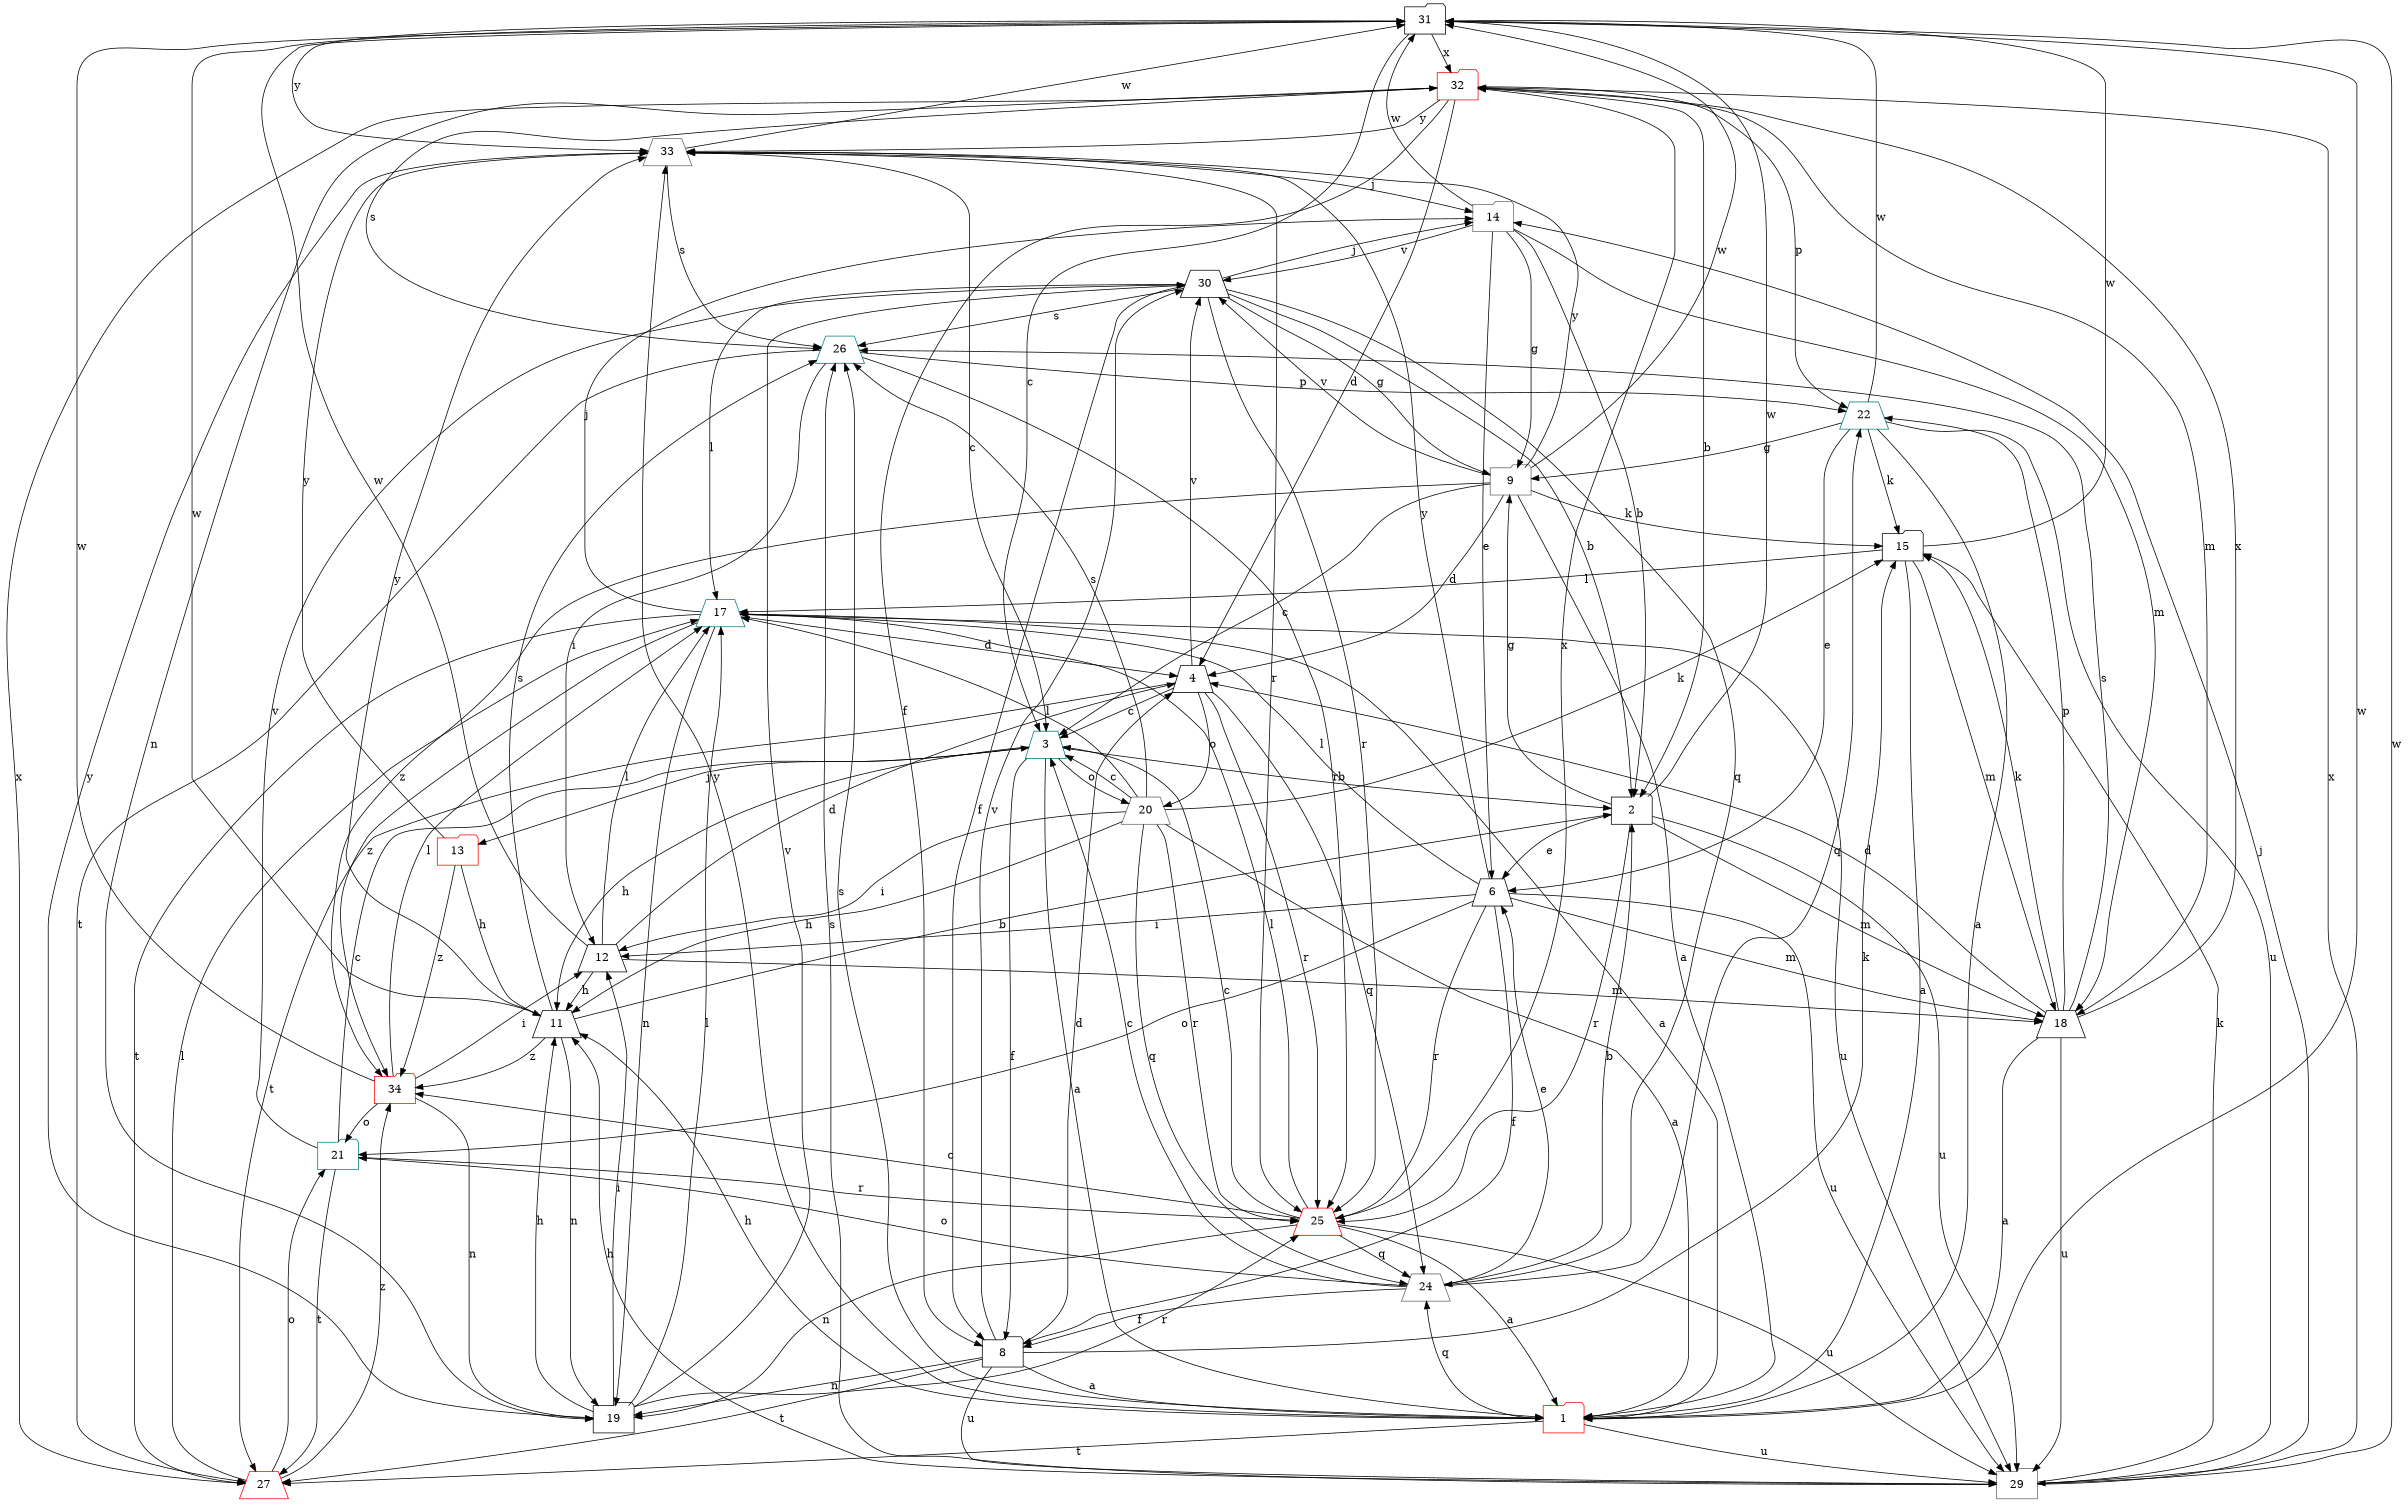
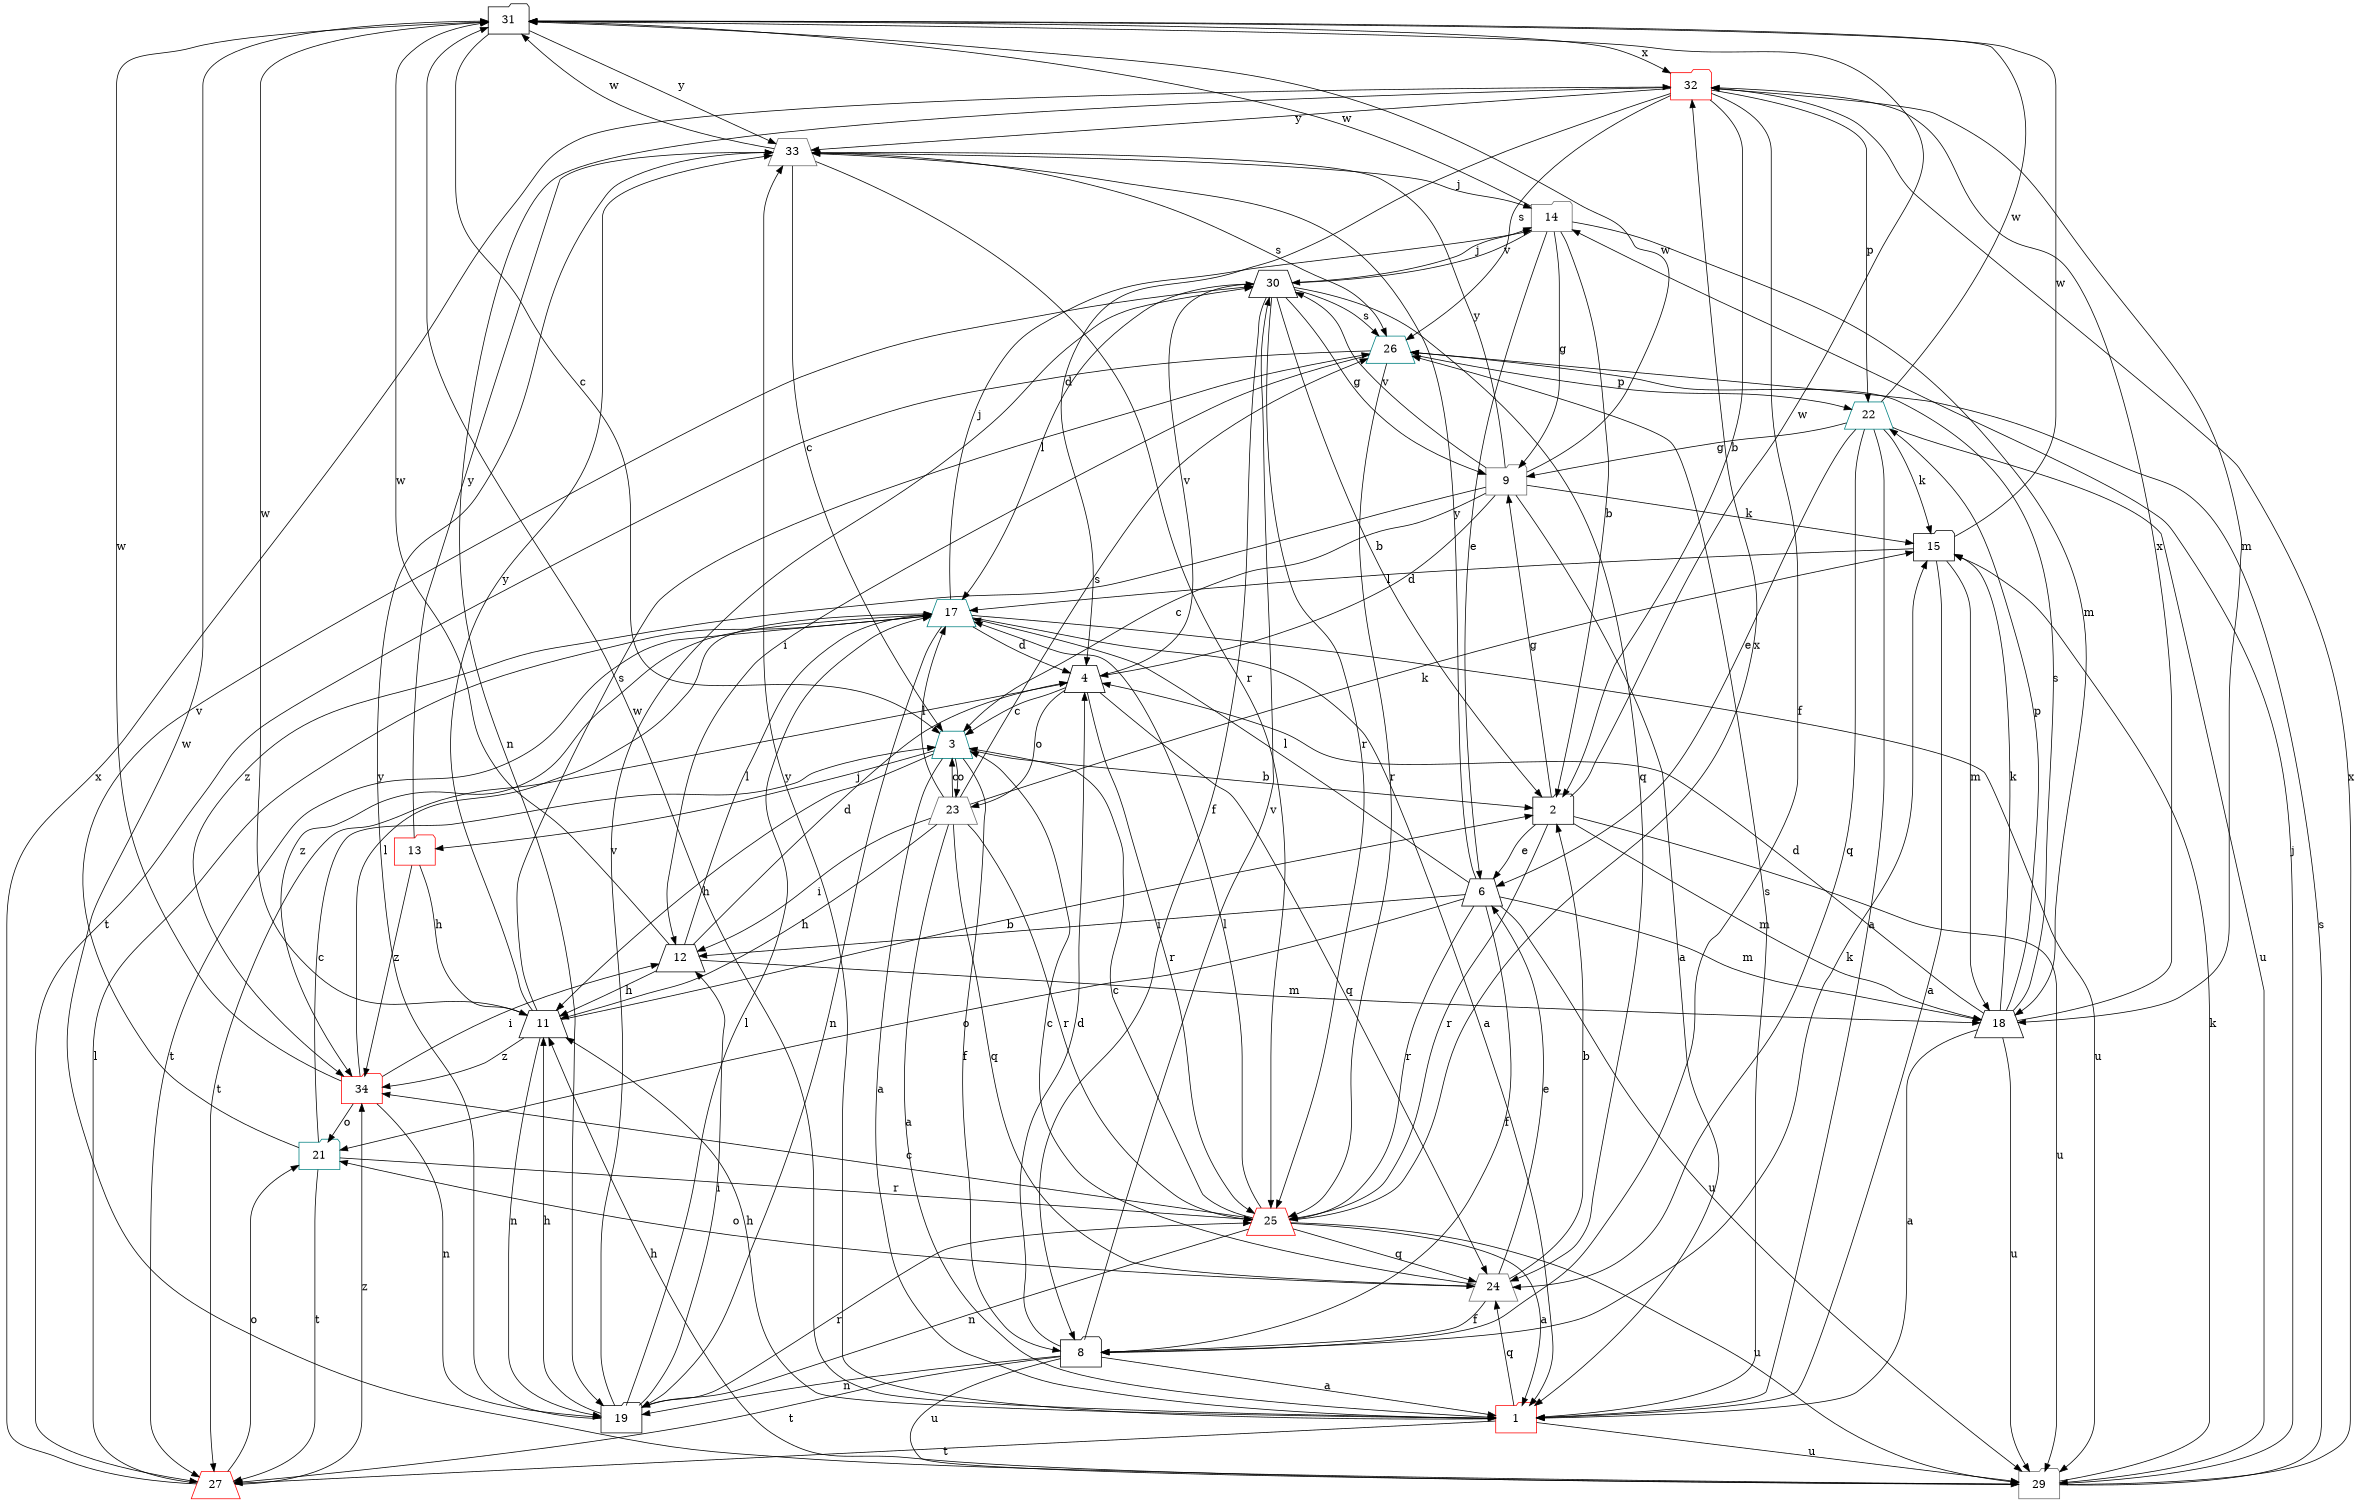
  strict digraph {
    node [color=black shape=trapezium]
    31 [shape=folder]
    32 [color=red shape=folder]
    33 [color=gray40]
    3 [color=teal]
    26 [color=teal]
    2 [shape=folder]
    18
    8 [shape=folder]
    4
    19 [shape=folder]
    22 [color=teal]
    25 [color=red]
    14 [color=gray40 shape=folder]
    1 [color=red shape=folder]
    11
    24 [color=gray40]
    27 [color=red]
    29 [color=gray40 shape=folder]
    34 [color=red shape=folder]
    6
    21 [color=teal shape=folder]
    12
    17 [color=teal]
    15 [shape=folder]
    9 [color=gray40 shape=folder]
    30
    13 [color=red shape=folder]
-   20 [color=gray40]
+   20 [color=gray40 label=23]
    31 -> 32 [label=x]
    31 -> 33 [label=y]
    31 -> 3 [label=c]
    32 -> 33 [label=y]
    32 -> 26 [label=s]
    32 -> 2 [label=b]
    32 -> 18 [label=m]
    32 -> 8 [label=f]
    32 -> 4 [label=d]
    32 -> 19 [label=n]
    32 -> 22 [label=p]
    33 -> 31 [label=w]
    33 -> 3 [label=c]
    33 -> 26 [label=s]
    33 -> 25 [label=r]
    33 -> 14 [label=j]
    3 -> 2 [label=b]
    3 -> 8 [label=f]
    3 -> 1 [label=a]
    3 -> 11 [label=h]
    3 -> 13 [label=j]
    3 -> 20 [label=o]
    26 -> 22 [label=p]
    26 -> 25 [label=r]
    26 -> 27 [label=t]
    26 -> 12 [label=i]
    2 -> 31 [label=w]
    2 -> 18 [label=m]
    2 -> 25 [label=r]
    2 -> 29 [label=u]
    2 -> 6 [label=e]
    2 -> 9 [label=g]
    18 -> 32 [label=x]
    18 -> 26 [label=s]
    18 -> 4 [label=d]
    18 -> 22 [label=p]
    18 -> 1 [label=a]
    18 -> 29 [label=u]
    18 -> 15 [label=k]
    8 -> 4 [label=d]
    8 -> 19 [label=n]
    8 -> 1 [label=a]
    8 -> 27 [label=t]
    8 -> 29 [label=u]
    8 -> 15 [label=k]
    8 -> 30 [label=v]
    4 -> 3 [label=c]
    4 -> 25 [label=r]
    4 -> 24 [label=q]
    4 -> 27 [label=t]
    4 -> 30 [label=v]
    4 -> 20 [label=o]
    19 -> 33 [label=y]
    19 -> 25 [label=r]
    19 -> 11 [label=h]
    19 -> 12 [label=i]
    19 -> 17 [label=l]
    19 -> 30 [label=v]
    22 -> 31 [label=w]
    22 -> 1 [label=a]
-   24 -> 22 [label=q]
+   22 -> 24 [label=q]
    22 -> 29 [label=u]
    22 -> 6 [label=e]
    22 -> 15 [label=k]
    22 -> 9 [label=g]
    25 -> 32 [label=x]
    25 -> 3 [label=c]
    25 -> 19 [label=n]
    25 -> 1 [label=a]
    25 -> 24 [label=q]
    25 -> 29 [label=u]
    25 -> 34 [label=c]
    25 -> 17 [label=l]
    14 -> 31 [label=w]
    14 -> 2 [label=b]
    14 -> 18 [label=m]
    14 -> 6 [label=e]
    14 -> 9 [label=g]
    14 -> 30 [label=v]
    1 -> 31 [label=w]
    1 -> 33 [label=y]
    1 -> 26 [label=s]
    1 -> 11 [label=h]
    1 -> 24 [label=q]
    1 -> 27 [label=t]
    1 -> 29 [label=u]
    11 -> 31 [label=w]
    11 -> 33 [label=y]
    11 -> 26 [label=s]
    11 -> 2 [label=b]
    11 -> 19 [label=n]
    11 -> 34 [label=z]
    24 -> 3 [label=c]
    24 -> 2 [label=b]
    24 -> 8 [label=f]
    24 -> 6 [label=e]
    24 -> 21 [label=o]
    27 -> 32 [label=x]
    27 -> 34 [label=z]
    27 -> 21 [label=o]
    27 -> 17 [label=l]
    29 -> 31 [label=w]
    29 -> 32 [label=x]
    29 -> 26 [label=s]
    29 -> 14 [label=j]
    29 -> 11 [label=h]
    29 -> 15 [label=k]
    34 -> 31 [label=w]
    34 -> 19 [label=n]
    34 -> 21 [label=o]
    34 -> 12 [label=i]
    34 -> 17 [label=l]
    6 -> 33 [label=y]
    6 -> 18 [label=m]
    6 -> 8 [label=f]
    6 -> 25 [label=r]
    6 -> 29 [label=u]
    6 -> 21 [label=o]
    6 -> 12 [label=i]
    6 -> 17 [label=l]
    21 -> 3 [label=c]
    21 -> 25 [label=r]
    21 -> 27 [label=t]
    21 -> 30 [label=v]
    12 -> 31 [label=w]
    12 -> 18 [label=m]
    12 -> 4 [label=d]
    12 -> 11 [label=h]
    12 -> 17 [label=l]
    17 -> 4 [label=d]
    17 -> 19 [label=n]
    17 -> 14 [label=j]
    17 -> 1 [label=a]
    17 -> 27 [label=t]
    17 -> 29 [label=u]
    17 -> 34 [label=z]
    15 -> 31 [label=w]
    15 -> 18 [label=m]
    15 -> 1 [label=a]
    15 -> 17 [label=l]
    9 -> 31 [label=w]
    9 -> 33 [label=y]
    9 -> 3 [label=c]
    9 -> 4 [label=d]
    9 -> 1 [label=a]
    9 -> 34 [label=z]
    9 -> 15 [label=k]
    9 -> 30 [label=v]
    30 -> 26 [label=s]
    30 -> 2 [label=b]
    30 -> 8 [label=f]
    30 -> 25 [label=r]
    30 -> 14 [label=j]
    30 -> 24 [label=q]
    30 -> 17 [label=l]
    30 -> 9 [label=g]
    13 -> 33 [label=y]
    13 -> 11 [label=h]
    13 -> 34 [label=z]
    20 -> 3 [label=c]
    20 -> 26 [label=s]
    20 -> 25 [label=r]
    20 -> 1 [label=a]
    20 -> 11 [label=h]
    20 -> 24 [label=q]
    20 -> 12 [label=i]
    20 -> 17 [label=l]
    20 -> 15 [label=k]
  }
